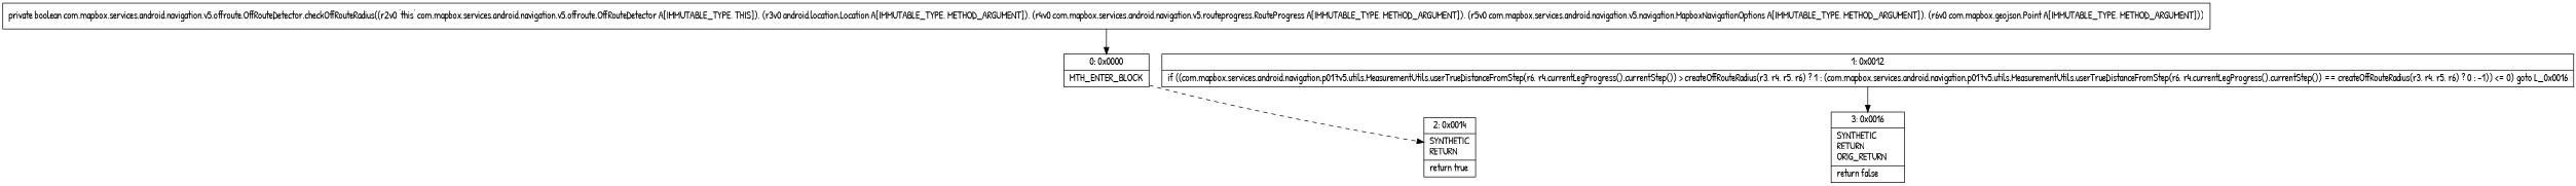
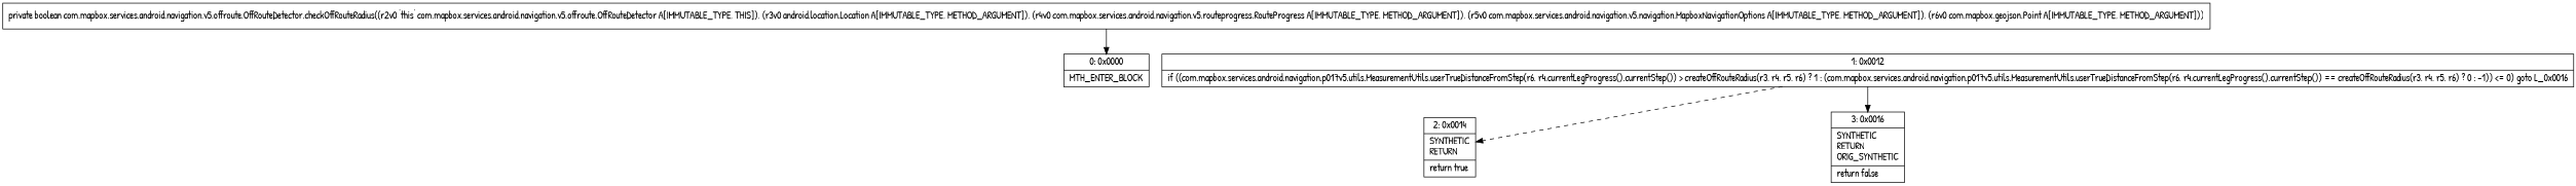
  digraph {
    fontname="Patrick Hand"
    node [fontname="Patrick Hand" shape=record]
    edge [fontname="Patrick Hand"]
    n1 [label="{0\:\ 0x0000|MTH_ENTER_BLOCK\l}"]
    n2 [label="{1\:\ 0x0012|if ((com.mapbox.services.android.navigation.p017v5.utils.MeasurementUtils.userTrueDistanceFromStep(r6, r4.currentLegProgress().currentStep()) \> createOffRouteRadius(r3, r4, r5, r6) ? 1 : (com.mapbox.services.android.navigation.p017v5.utils.MeasurementUtils.userTrueDistanceFromStep(r6, r4.currentLegProgress().currentStep()) == createOffRouteRadius(r3, r4, r5, r6) ? 0 : \-1)) \<= 0) goto L_0x0016\l}"]
    n3 [label="{2\:\ 0x0014|SYNTHETIC\lRETURN\l|return true\l}"]
-   n4 [label="{3\:\ 0x0016|SYNTHETIC\lRETURN\lORIG_RETURN\l|return false\l}"]
+   n4 [label="{3\:\ 0x0016|SYNTHETIC\lRETURN\lORIG_SYNTHETIC\l|return false\l}"]
    n5 [label="{private boolean com.mapbox.services.android.navigation.v5.offroute.OffRouteDetector.checkOffRouteRadius((r2v0 'this' com.mapbox.services.android.navigation.v5.offroute.OffRouteDetector A[IMMUTABLE_TYPE, THIS]), (r3v0 android.location.Location A[IMMUTABLE_TYPE, METHOD_ARGUMENT]), (r4v0 com.mapbox.services.android.navigation.v5.routeprogress.RouteProgress A[IMMUTABLE_TYPE, METHOD_ARGUMENT]), (r5v0 com.mapbox.services.android.navigation.v5.navigation.MapboxNavigationOptions A[IMMUTABLE_TYPE, METHOD_ARGUMENT]), (r6v0 com.mapbox.geojson.Point A[IMMUTABLE_TYPE, METHOD_ARGUMENT])) }"]
-   n1 -> n3 [style=dashed]
+   n2 -> n3 [style=dashed]
    n2 -> n4
    n5 -> n1
  }
